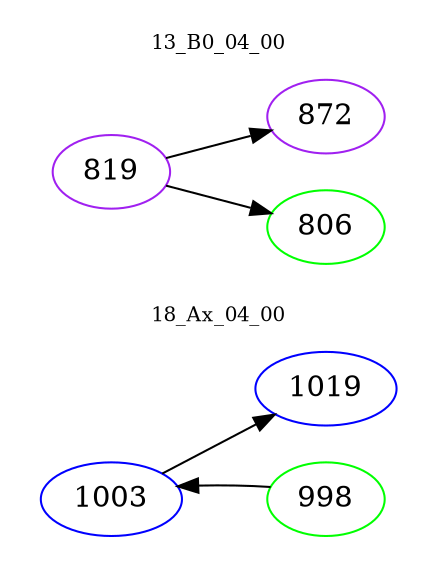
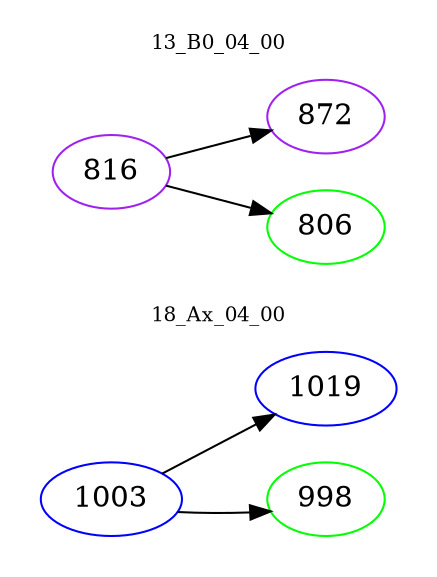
  digraph {
    rankdir=LR
    node [color=blue]
    edge [color=black]
    n1 [label=1003]
    n2 [color=green label=998]
    n3 [label=1019]
-   n4 [color=purple label=819]
+   n4 [color=purple label=816]
    n5 [color=green label=806]
    n6 [color=purple label=872]
    subgraph cluster_1 {
      color=white
      fontsize=10
      label="18_Ax_04_00"
      n1
      n2
      n3
    }
    subgraph cluster_2 {
      color=white
      fontsize=10
      label="13_B0_04_00"
      n4
      n5
      n6
    }
-   n2 -> n1
+   n1 -> n2
    n1 -> n3
    n4 -> n5
    n4 -> n6
  }
